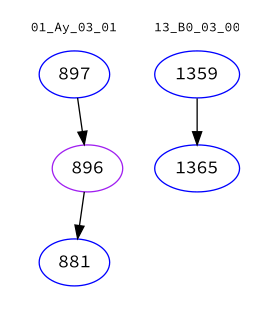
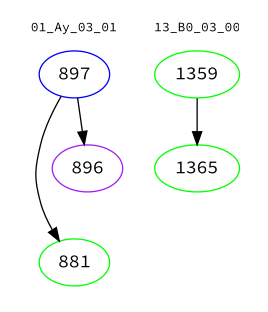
  digraph {
    fontname="Source Code Pro"
    node [color=blue fontname="Source Code Pro"]
    edge [color=black fontname="Source Code Pro"]
    n1 [label=897]
-   n2 [label=881]
+   n2 [color=green label=881]
    n3 [color=purple label=896]
-   n4 [label=1359]
-   n5 [label=1365]
+   n4 [color=green label=1359]
+   n5 [color=green label=1365]
    subgraph cluster_1 {
      color=white
      fontsize=10
      label="01_Ay_03_01"
      n1
      n2
      n3
    }
    subgraph cluster_2 {
      color=white
      fontsize=10
      label="13_B0_03_00"
      n4
      n5
    }
-   n3 -> n2
+   n1 -> n2
    n1 -> n3
    n4 -> n5
  }
